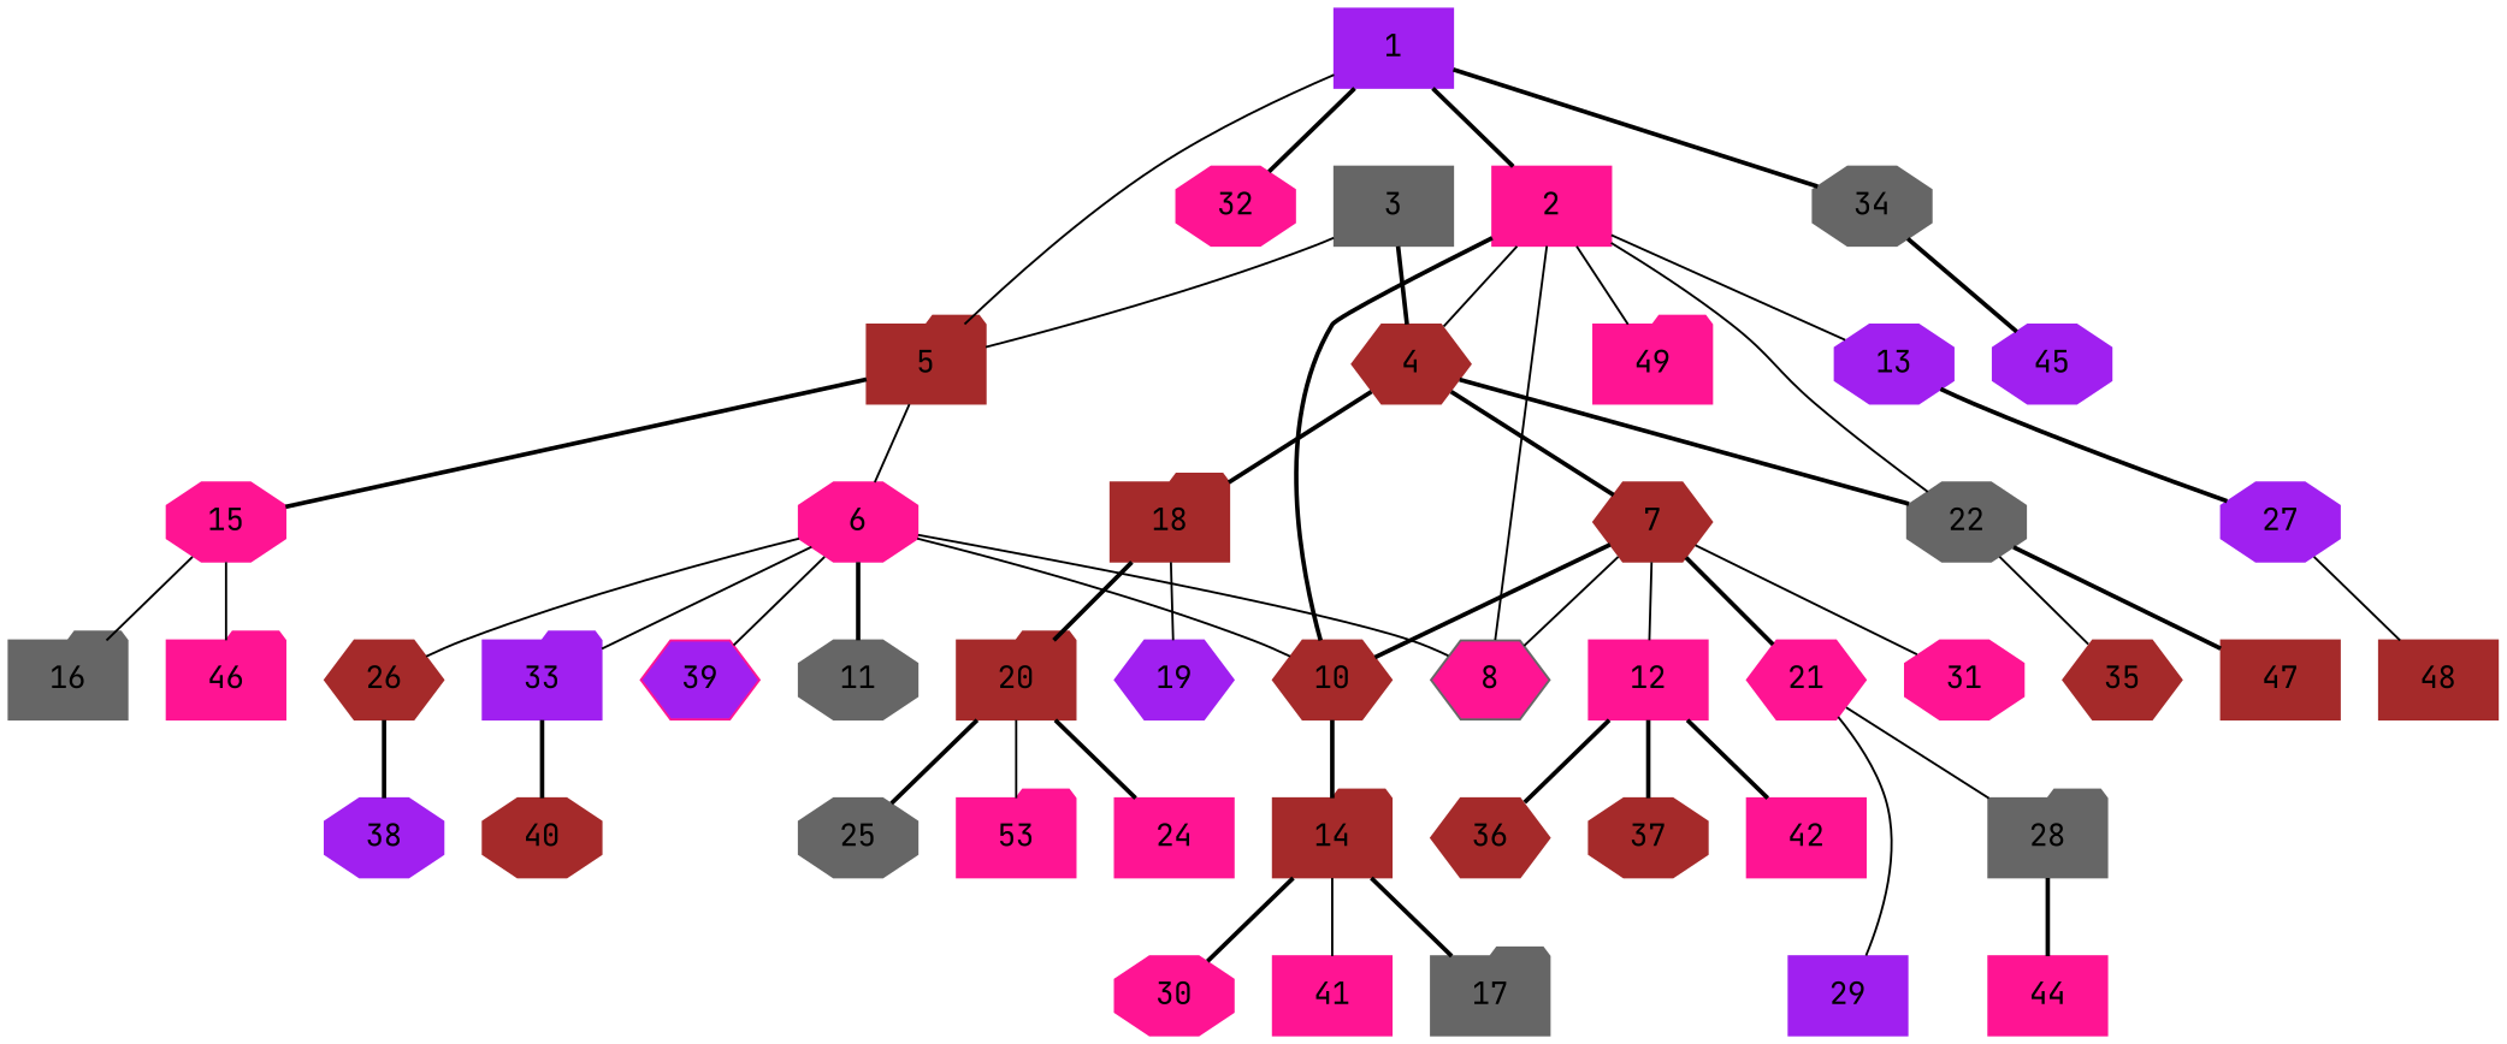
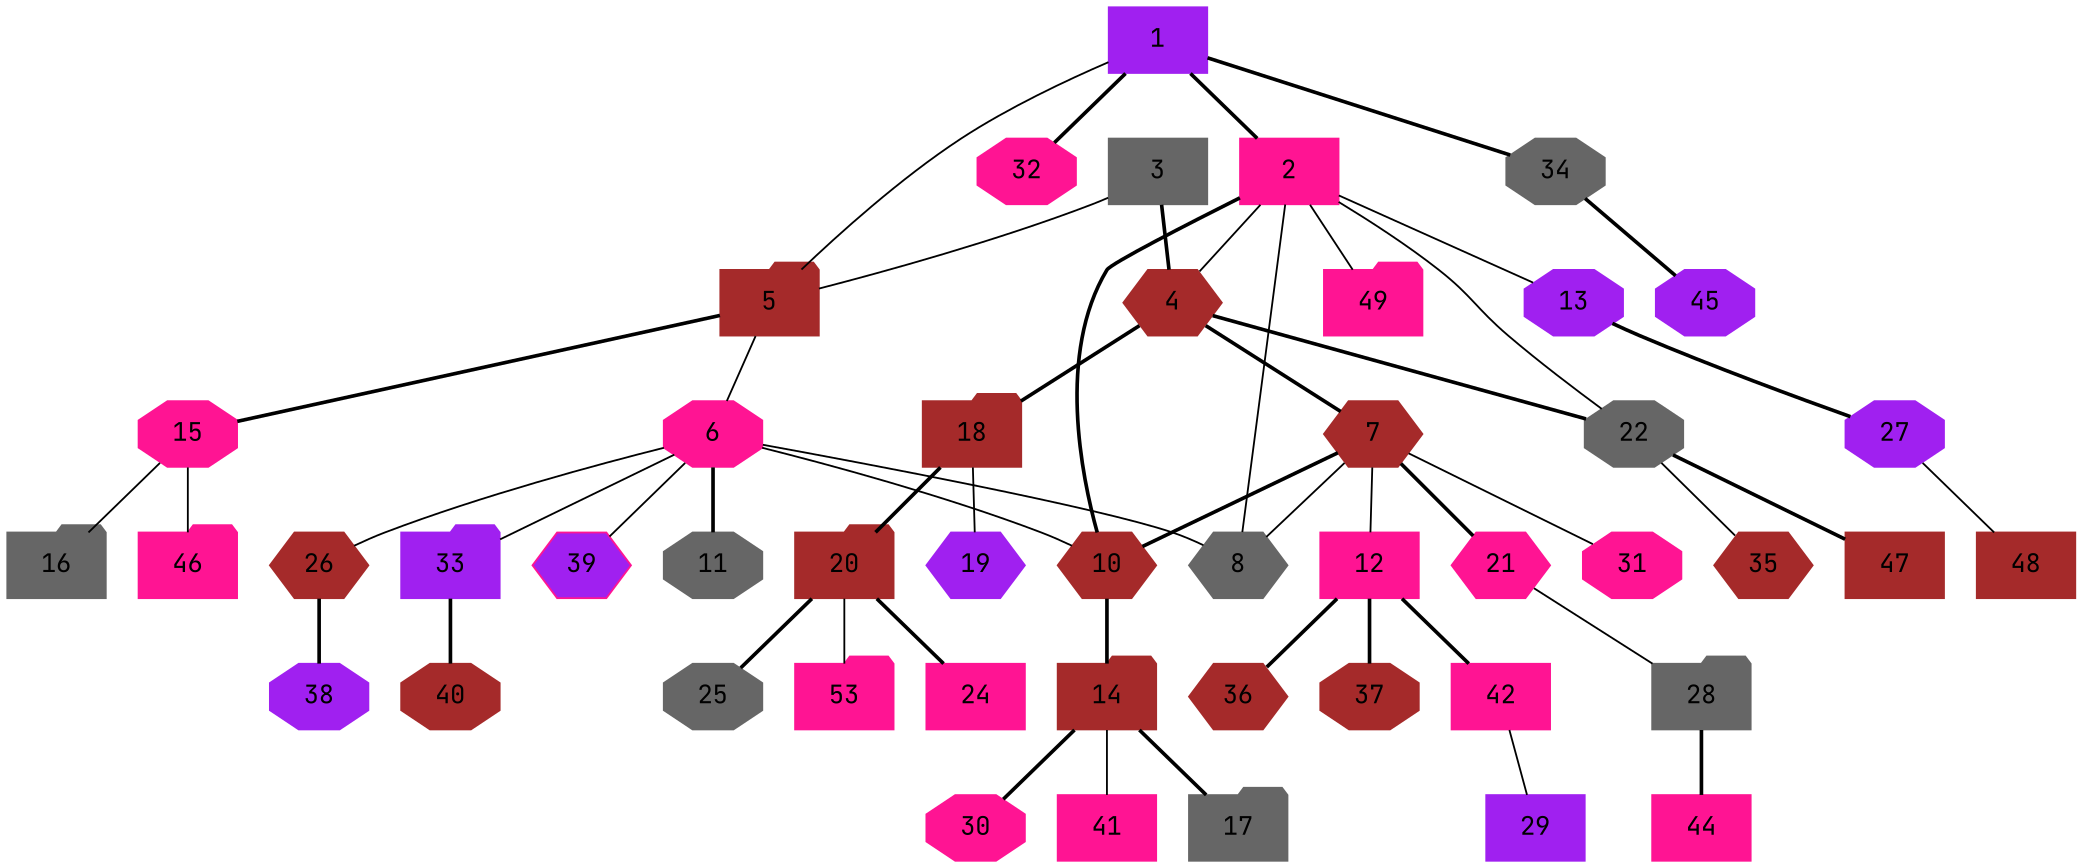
  graph {
    fontname="JetBrains Mono"
    node [color=deeppink fontname="JetBrains Mono" shape=octagon style=filled]
    edge [fontname="JetBrains Mono" style=bold]
    1 [color=purple shape=box]
    2 [shape=box]
    5 [color=brown shape=folder]
    32
    34 [color=gray40]
    4 [color=brown shape=hexagon]
-   8 [color=gray40 shape=hexagon fillcolor=deeppink]
+   8 [color=gray40 shape=hexagon]
    10 [color=brown shape=hexagon]
    13 [color=purple]
    22 [color=gray40]
    49 [shape=folder]
    6
    15
    45 [color=purple]
    7 [color=brown shape=hexagon]
    18 [color=brown shape=folder]
    14 [color=brown shape=folder]
    27 [color=purple]
    35 [color=brown shape=hexagon]
    47 [color=brown shape=box]
    3 [color=gray40 shape=box]
    12 [shape=box]
    21 [shape=hexagon]
    31
    19 [color=purple shape=hexagon]
    20 [color=brown shape=folder]
    11 [color=gray40]
    26 [color=brown shape=hexagon]
    33 [color=purple shape=folder]
    39 [fillcolor=purple shape=hexagon]
    16 [color=gray40 shape=folder]
    46 [shape=folder]
    38 [color=purple]
    40 [color=brown]
    36 [color=brown shape=hexagon]
    37 [color=brown]
    42 [shape=box]
    28 [color=gray40 shape=folder]
    29 [color=purple shape=box]
    17 [color=gray40 shape=folder]
    30
    41 [shape=box]
    48 [color=brown shape=box]
    24 [shape=box]
    25 [color=gray40]
    n46 [label=53 shape=folder]
    44 [shape=box]
    1 -- 2
    1 -- 5 [style=solid]
    1 -- 32
    1 -- 34
    2 -- 4 [style=solid]
    2 -- 8 [style=solid]
    2 -- 10
    2 -- 13 [style=solid]
    2 -- 22 [style=solid]
    2 -- 49 [style=solid]
    5 -- 6 [style=solid]
    5 -- 15
    34 -- 45
    4 -- 22
    4 -- 7
    4 -- 18
    10 -- 14
    13 -- 27
    22 -- 35 [style=solid]
    22 -- 47
    6 -- 8 [style=solid]
    6 -- 10 [style=solid]
    6 -- 11
    6 -- 26 [style=solid]
    6 -- 33 [style=solid]
    6 -- 39 [style=solid]
    15 -- 16 [style=solid]
    15 -- 46 [style=solid]
    7 -- 8 [style=solid]
    7 -- 10
    7 -- 12 [style=solid]
    7 -- 21
    7 -- 31 [style=solid]
    18 -- 19 [style=solid]
    18 -- 20
    14 -- 17
    14 -- 30
    14 -- 41 [style=solid]
    27 -- 48 [style=solid]
    3 -- 5 [style=solid]
    3 -- 4
    12 -- 36
    12 -- 37
    12 -- 42
    21 -- 28 [style=solid]
-   21 -- 29 [style=solid]
+   42 -- 29 [style=solid]
    20 -- 24
    20 -- 25
    20 -- n46 [style=solid]
    26 -- 38
    33 -- 40
    28 -- 44
  }
